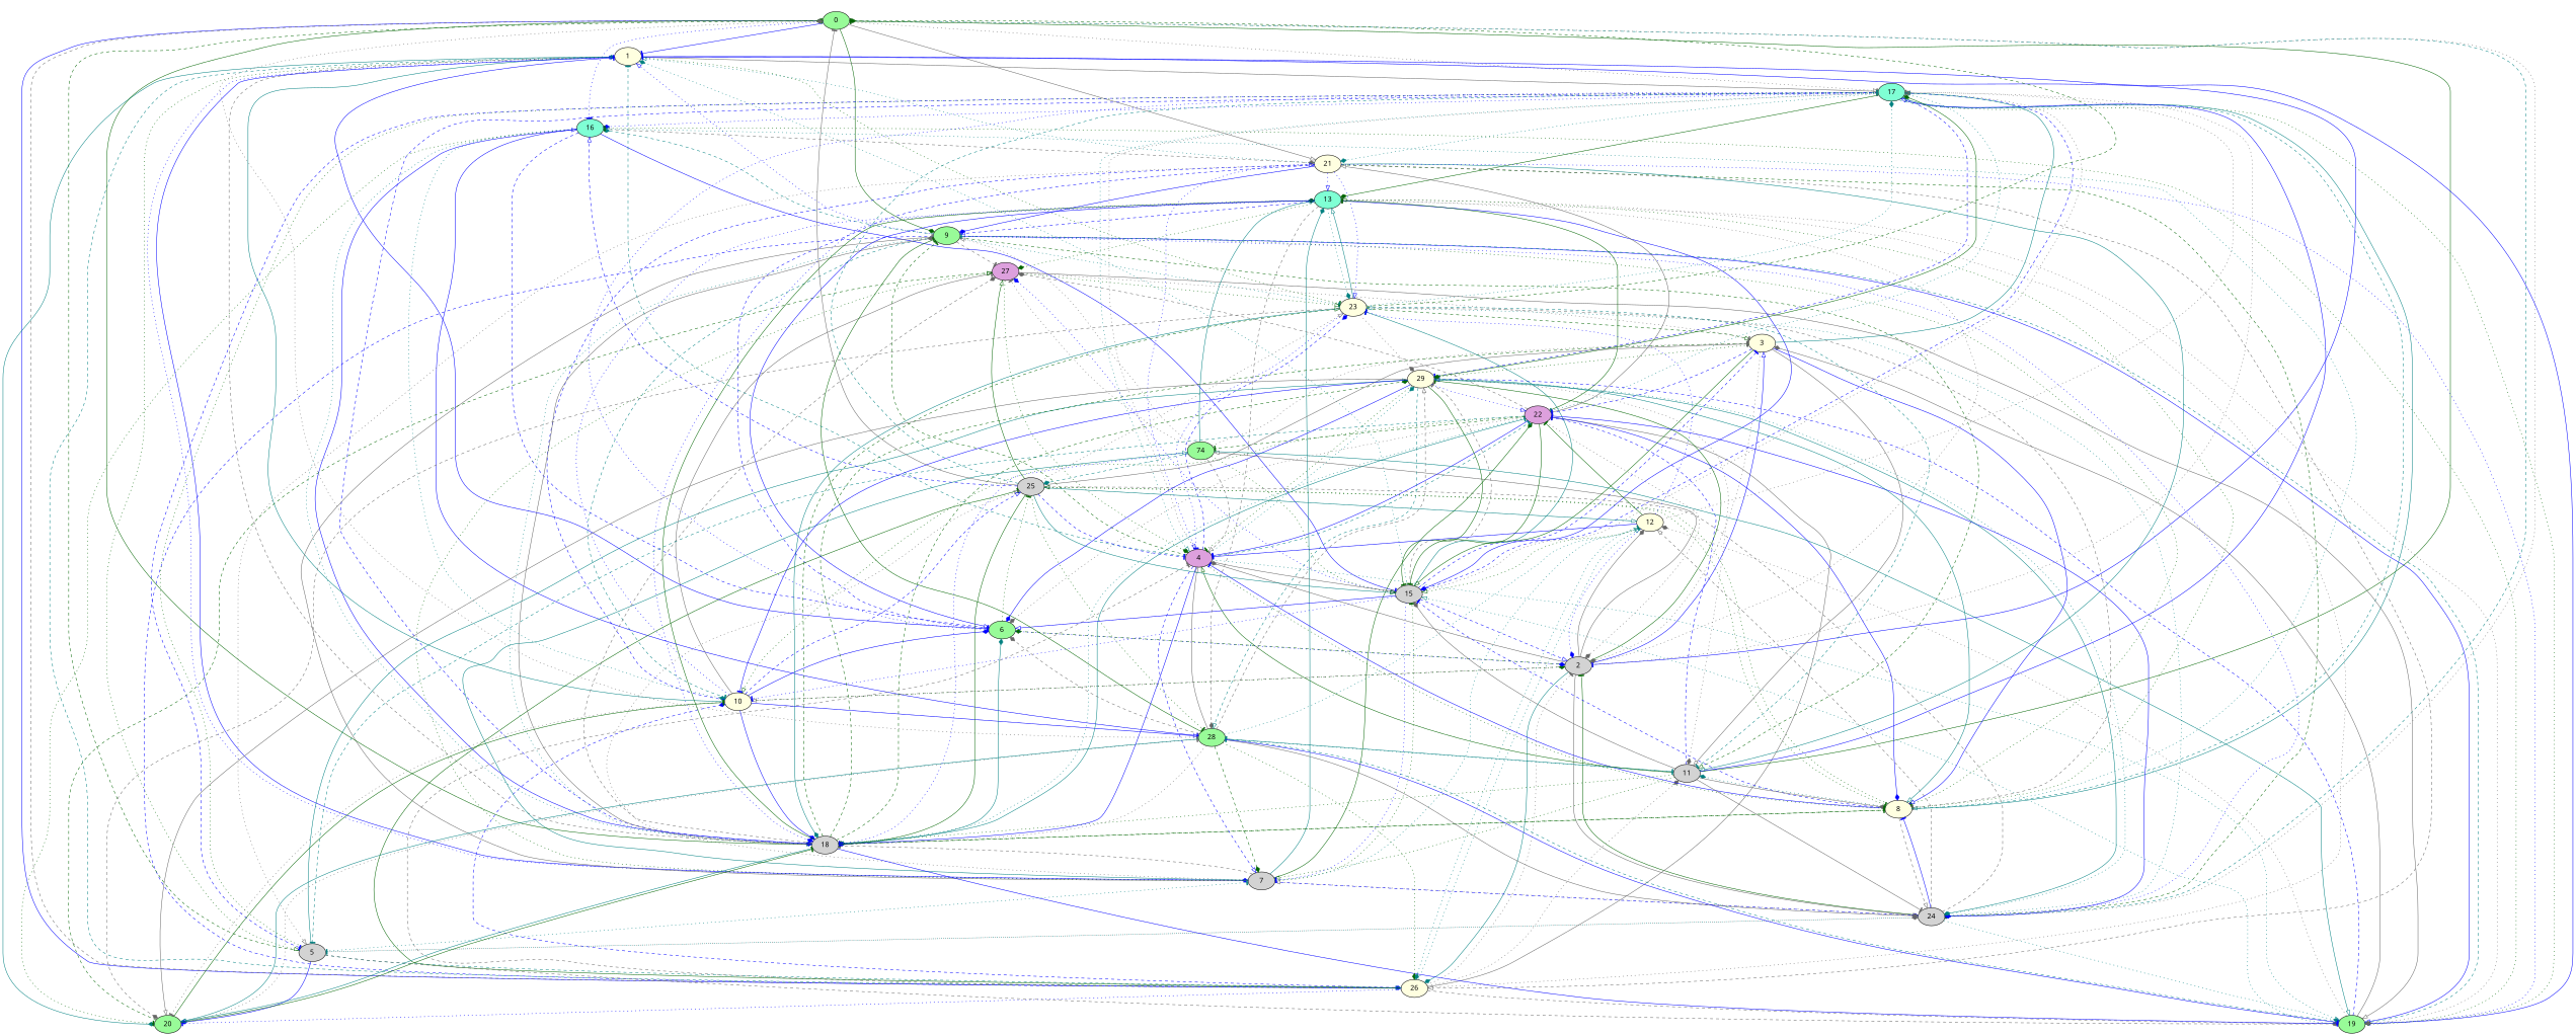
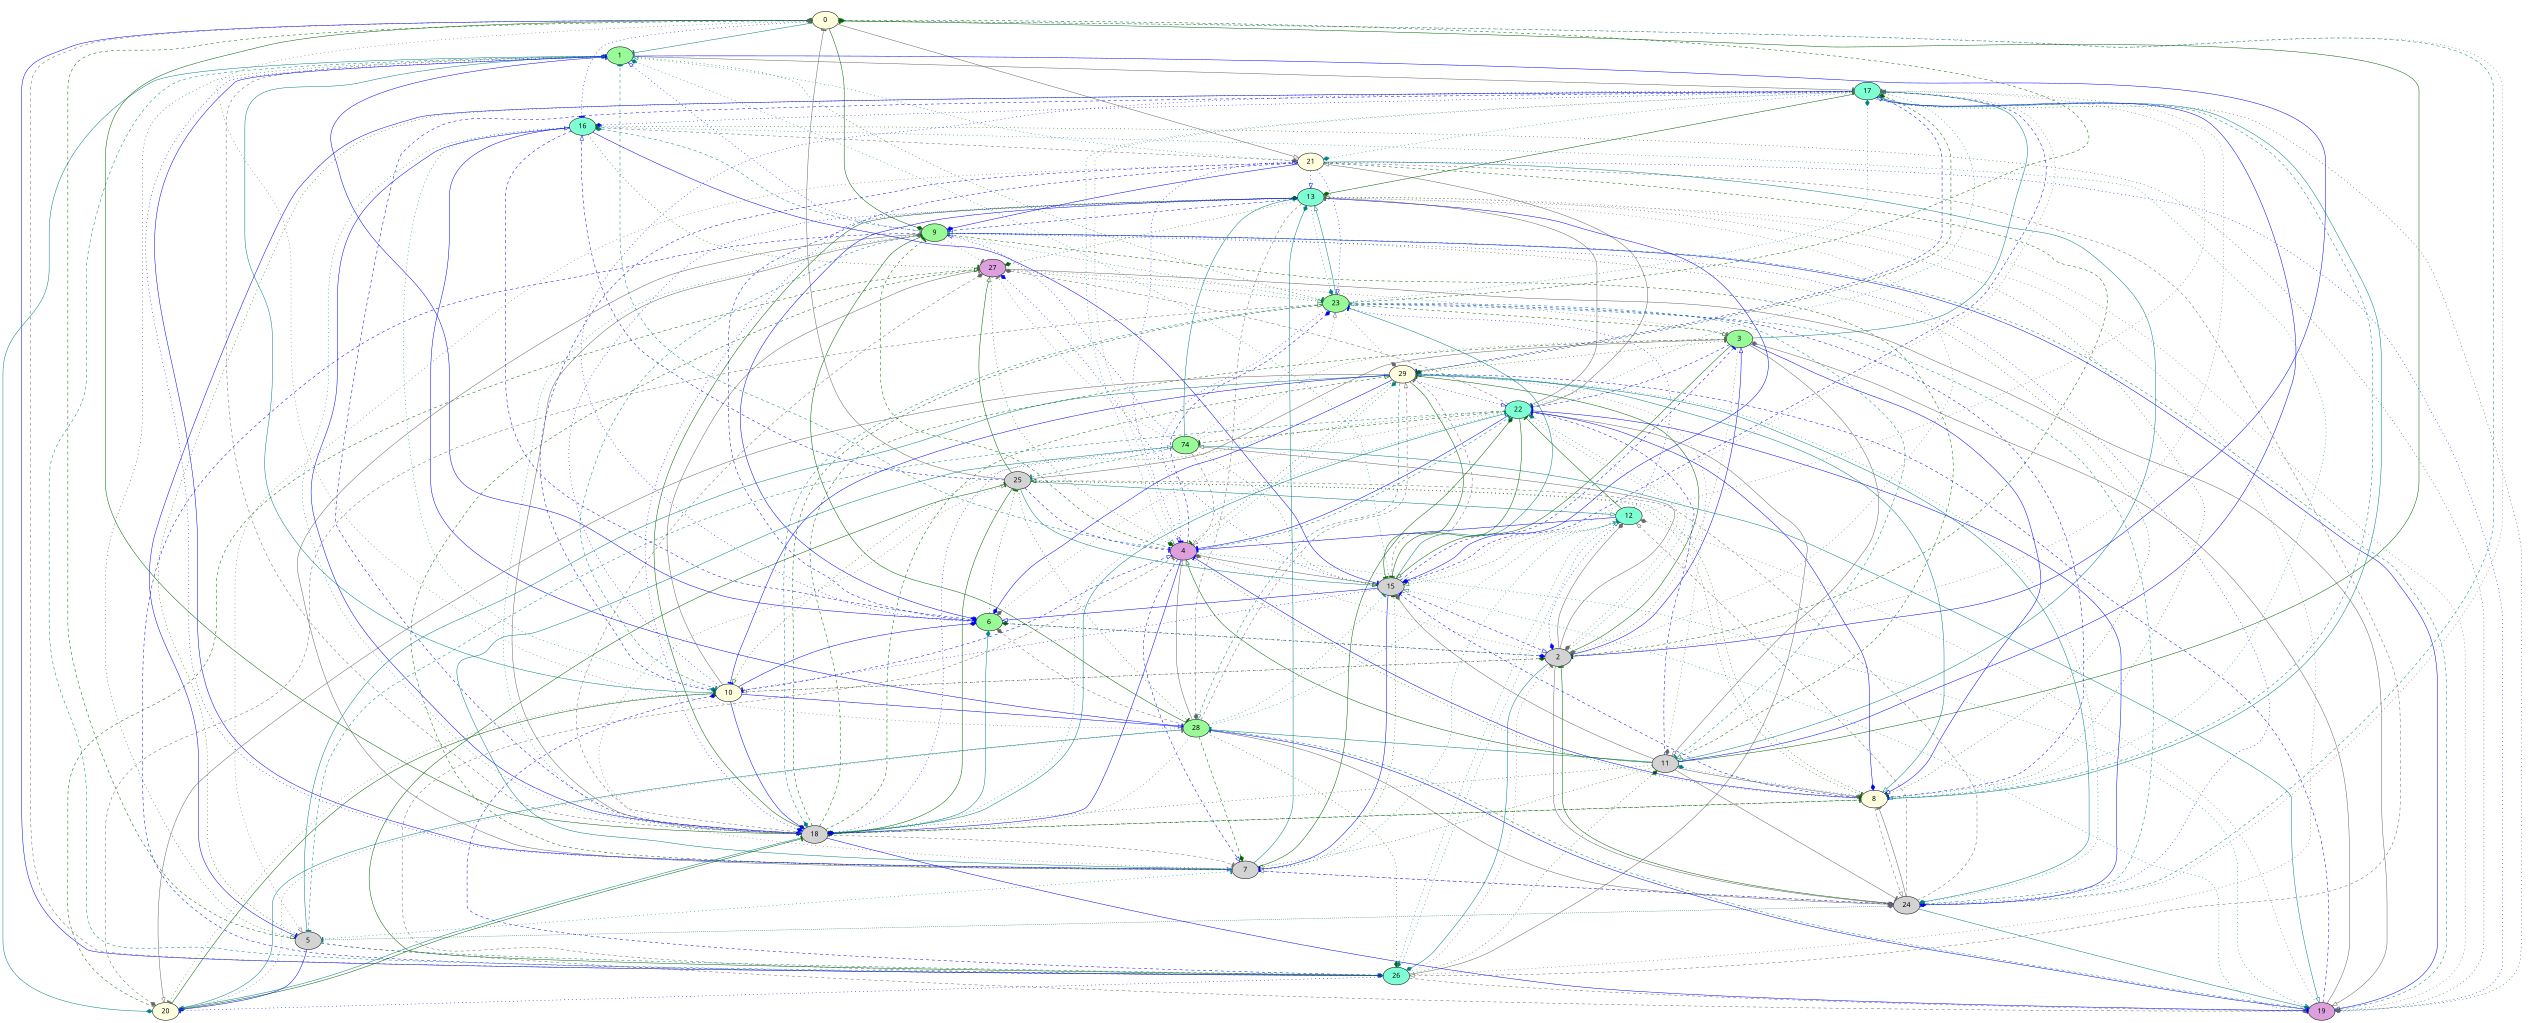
  digraph {
    fontname="Noto Sans"
    node [fillcolor=palegreen fontname="Noto Sans" style=filled]
    edge [arrowhead=tee color=gray40 fontname="Noto Sans" style=dotted]
-   n1 [label=0]
-   n2 [fillcolor=lightyellow label=1]
+   n1 [fillcolor=lightyellow label=0]
+   n2 [label=1]
    n3 [label=9]
    n4 [fillcolor=aquamarine label=16]
    n5 [fillcolor=aquamarine label=17]
    n6 [fillcolor=lightyellow label=21]
    n7 [fillcolor=lightgrey label=24]
-   n8 [fillcolor=lightyellow label=26]
+   n8 [fillcolor=aquamarine label=26]
    n9 [fillcolor=lightgrey label=2]
    n10 [fillcolor=lightgrey label=5]
    n11 [fillcolor=lightgrey label=7]
    n12 [fillcolor=lightyellow label=10]
    n13 [fillcolor=lightgrey label=18]
-   n14 [label=20]
-   n15 [fillcolor=lightyellow label=23]
+   n14 [fillcolor=lightyellow label=20]
+   n15 [label=23]
    n16 [fillcolor=lightyellow label=8]
    n17 [fillcolor=lightgrey label=11]
-   n18 [label=19]
+   n18 [fillcolor=plum label=19]
    n19 [fillcolor=plum label=27]
    n20 [label=6]
    n21 [fillcolor=lightgrey label=15]
    n22 [label=28]
    n23 [fillcolor=plum label=4]
    n24 [fillcolor=aquamarine label=13]
-   n25 [fillcolor=plum label=22]
+   n25 [fillcolor=aquamarine label=22]
    n26 [fillcolor=lightyellow label=29]
-   n27 [fillcolor=lightyellow label=12]
+   n27 [fillcolor=aquamarine label=12]
    n28 [fillcolor=lightgrey label=25]
-   n29 [fillcolor=lightyellow label=3]
+   n29 [label=3]
    n30 [label=74]
-   n1 -> n2 [color=blue style=solid]
+   n1 -> n2 [color=teal style=solid]
    n1 -> n3 [arrowhead=diamond color=darkgreen style=solid]
    n1 -> n4 [color=blue]
-   n1 -> n5 [arrowhead=onormal]
    n1 -> n6 [arrowhead=onormal style=solid]
    n1 -> n7 [arrowhead=diamond color=teal style=dashed]
    n1 -> n8 [arrowhead=diamond color=blue style=solid]
    n2 -> n5 [style=solid]
    n2 -> n9 [color=blue style=solid]
    n2 -> n10 [arrowhead=onormal color=darkgreen]
-   n2 -> n11 [arrowhead=diamond color=blue]
+   n2 -> n11 [arrowhead=onormal color=blue]
    n2 -> n12 [color=teal style=solid]
    n2 -> n13 [arrowhead=onormal style=dashed]
    n2 -> n14 [arrowhead=diamond color=teal style=solid]
    n2 -> n15 [color=darkgreen]
    n3 -> n2 [arrowhead=onormal color=blue]
    n3 -> n4 [arrowhead=diamond color=teal style=dashed]
    n3 -> n7 [color=blue]
    n3 -> n8 [arrowhead=onormal color=blue style=dashed]
    n3 -> n12 [color=teal style=dashed]
    n3 -> n13 [arrowhead=onormal color=teal]
    n3 -> n15 [color=teal]
    n3 -> n16 [color=darkgreen]
    n3 -> n17 [arrowhead=onormal color=darkgreen style=dashed]
    n3 -> n18 [arrowhead=onormal color=blue style=solid]
-   n3 -> n19 [style=dashed]
+   n3 -> n19
    n4 -> n6 [arrowhead=diamond style=dashed]
    n4 -> n12 [arrowhead=diamond color=teal]
    n4 -> n13 [arrowhead=diamond color=teal]
-   n4 -> n14 [color=darkgreen]
+   n4 -> n19 [color=darkgreen]
    n4 -> n20 [color=blue style=dashed]
    n4 -> n21 [color=blue style=solid]
    n4 -> n22 [color=blue style=solid]
    n5 -> n4 [arrowhead=diamond color=blue]
    n5 -> n6 [arrowhead=diamond color=teal]
-   n5 -> n10 [color=blue style=dashed]
+   n5 -> n10 [color=blue style=solid]
    n5 -> n13 [arrowhead=diamond color=blue style=dashed]
    n5 -> n16 [arrowhead=onormal color=teal style=dashed]
    n5 -> n18 [arrowhead=diamond color=darkgreen]
    n5 -> n20 [color=blue]
    n5 -> n21 [arrowhead=diamond color=blue style=dashed]
    n5 -> n23 [arrowhead=onormal color=teal]
    n5 -> n24 [arrowhead=diamond color=darkgreen style=solid]
    n5 -> n25 [color=teal]
    n5 -> n26 [color=blue style=dashed]
    n6 -> n2 [arrowhead=onormal color=teal]
    n6 -> n3 [arrowhead=diamond color=blue style=solid]
    n6 -> n8 [arrowhead=onormal style=dashed]
-   n6 -> n7 [color=darkgreen style=dashed]
+   n6 -> n9 [color=darkgreen style=dashed]
    n6 -> n10 [arrowhead=onormal]
    n6 -> n15 [arrowhead=onormal color=blue]
    n6 -> n17 [arrowhead=onormal color=teal style=solid]
    n6 -> n18 [arrowhead=onormal color=blue]
    n6 -> n20 [color=blue style=dashed]
    n6 -> n23 [arrowhead=onormal color=blue]
    n6 -> n24 [arrowhead=onormal color=blue]
    n7 -> n1
    n7 -> n9 [color=darkgreen style=solid]
    n7 -> n10 [color=teal]
    n7 -> n11 [arrowhead=onormal]
-   n7 -> n15 [arrowhead=onormal color=teal]
-   n7 -> n16 [color=blue style=solid]
-   n7 -> n18 [arrowhead=diamond color=teal]
+   n7 -> n15 [arrowhead=onormal color=teal style=dashed]
+   n7 -> n16 [style=solid]
+   n7 -> n18 [arrowhead=diamond color=teal style=solid]
    n7 -> n26 [arrowhead=onormal color=teal]
    n7 -> n27 [arrowhead=onormal style=dashed]
    n7 -> n28 [arrowhead=onormal style=dashed]
    n8 -> n1 [arrowhead=diamond style=dashed]
    n8 -> n2 [arrowhead=diamond color=teal style=dashed]
    n8 -> n9
    n8 -> n12 [arrowhead=diamond color=blue style=dashed]
    n8 -> n14 [color=blue]
-   n8 -> n17 [arrowhead=diamond]
+   n8 -> n17 [arrowhead=diamond color=darkgreen]
    n8 -> n18 [arrowhead=onormal style=dashed]
    n8 -> n23 [style=dashed]
    n8 -> n24
    n8 -> n25 [style=solid]
    n8 -> n27 [arrowhead=onormal color=teal]
    n8 -> n28 [color=darkgreen style=solid]
    n9 -> n5
    n9 -> n7 [arrowhead=onormal style=solid]
    n9 -> n8 [arrowhead=diamond color=teal style=solid]
    n9 -> n12 [arrowhead=onormal style=dashed]
    n9 -> n20 [arrowhead=diamond color=darkgreen style=dashed]
-   n9 -> n23 [arrowhead=diamond style=solid]
+   n9 -> n23 [arrowhead=diamond]
    n9 -> n24
+   n9 -> n25 [arrowhead=diamond color=teal]
    n9 -> n26 [color=darkgreen style=solid]
    n9 -> n27 [arrowhead=diamond style=solid]
    n9 -> n29 [arrowhead=onormal color=blue style=solid]
    n9 -> n30 [arrowhead=onormal style=solid]
    n10 -> n1 [arrowhead=diamond color=darkgreen style=dashed]
    n10 -> n5 [color=darkgreen]
    n10 -> n7 [arrowhead=diamond]
    n10 -> n8 [arrowhead=onormal color=teal style=dashed]
    n10 -> n11 [color=teal]
    n10 -> n14 [arrowhead=diamond color=blue style=solid]
    n10 -> n18 [arrowhead=diamond style=dashed]
    n10 -> n26 [arrowhead=onormal color=teal style=solid]
    n11 -> n2 [arrowhead=onormal color=blue style=solid]
    n11 -> n3 [style=solid]
    n11 -> n7 [arrowhead=diamond color=blue style=dashed]
-   n11 -> n13 [style=dashed]
-   n11 -> n19 [arrowhead=onormal color=darkgreen]
+   n13 -> n11 [style=dashed]
+   n11 -> n19 [arrowhead=onormal color=darkgreen style=dashed]
    n11 -> n21 [color=darkgreen]
    n11 -> n24 [arrowhead=diamond color=teal style=solid]
    n11 -> n25 [arrowhead=diamond color=darkgreen style=solid]
    n11 -> n27 [color=teal]
    n11 -> n28 [arrowhead=onormal]
    n11 -> n30 [arrowhead=onormal color=teal style=solid]
    n12 -> n6 [arrowhead=onormal color=blue style=dashed]
    n12 -> n9 [arrowhead=diamond color=darkgreen]
    n12 -> n13 [arrowhead=diamond color=blue style=solid]
    n12 -> n14
    n12 -> n19 [style=solid]
    n12 -> n20 [arrowhead=diamond color=blue style=solid]
    n12 -> n22 [arrowhead=onormal color=blue style=solid]
    n12 -> n24 [arrowhead=diamond color=blue]
-   n12 -> n28 [arrowhead=onormal color=blue style=dashed]
+   n12 -> n23 [arrowhead=onormal color=blue style=dashed]
    n13 -> n1 [color=darkgreen style=solid]
    n13 -> n3 [arrowhead=diamond style=solid]
    n13 -> n4 [arrowhead=onormal color=blue style=solid]
    n13 -> n14 [arrowhead=onormal color=teal style=solid]
    n13 -> n15 [arrowhead=onormal color=darkgreen style=dashed]
    n13 -> n16 [color=darkgreen style=dashed]
    n13 -> n18 [color=blue style=solid]
    n13 -> n19 [arrowhead=diamond style=dashed]
    n13 -> n20 [arrowhead=diamond color=teal style=solid]
    n13 -> n24 [arrowhead=diamond color=darkgreen style=solid]
    n13 -> n25 [color=teal style=solid]
-   n13 -> n26 [arrowhead=diamond color=darkgreen style=dashed]
+   n13 -> n26 [arrowhead=onormal color=darkgreen style=dashed]
    n13 -> n29 [color=darkgreen style=dashed]
    n14 -> n12 [color=darkgreen style=solid]
    n14 -> n13 [color=darkgreen style=solid]
    n14 -> n19 [arrowhead=onormal color=darkgreen style=dashed]
    n14 -> n22
    n15 -> n1 [arrowhead=diamond color=darkgreen style=dashed]
    n15 -> n5 [arrowhead=diamond color=teal]
-   n15 -> n13 [arrowhead=diamond color=teal style=solid]
+   n15 -> n13 [arrowhead=diamond color=teal style=dashed]
    n15 -> n14 [arrowhead=diamond style=dashed]
-   n15 -> n16 [style=dashed]
+   n15 -> n16 [color=blue style=dashed]
    n15 -> n17 [color=teal style=dashed]
    n15 -> n23 [color=blue]
    n15 -> n24 [arrowhead=onormal color=teal style=solid]
    n15 -> n26 [arrowhead=diamond]
    n15 -> n29 [arrowhead=onormal color=darkgreen style=dashed]
    n16 -> n4 [arrowhead=onormal color=teal]
    n16 -> n5 [arrowhead=onormal color=teal style=solid]
    n16 -> n7 [arrowhead=onormal style=dashed]
    n16 -> n13 [color=darkgreen style=dashed]
    n16 -> n17 [arrowhead=diamond color=teal]
    n16 -> n21 [color=blue style=dashed]
    n16 -> n23 [color=blue style=solid]
    n16 -> n24 [arrowhead=onormal color=darkgreen]
    n16 -> n28 [arrowhead=onormal color=darkgreen]
    n17 -> n1 [color=darkgreen style=solid]
    n17 -> n5 [arrowhead=onormal color=blue style=solid]
    n17 -> n7 [style=solid]
    n17 -> n11 [arrowhead=onormal color=darkgreen]
    n17 -> n13 [arrowhead=diamond color=darkgreen]
    n17 -> n16 [arrowhead=diamond style=solid]
    n17 -> n21 [arrowhead=diamond style=solid]
    n17 -> n22 [color=teal style=solid]
    n17 -> n23 [arrowhead=onormal color=darkgreen style=solid]
    n17 -> n25 [color=blue style=dashed]
-   n18 -> n2 [color=blue style=solid]
    n18 -> n3 [color=teal style=dashed]
    n18 -> n4 [color=darkgreen]
    n18 -> n21 [arrowhead=onormal color=teal]
    n18 -> n22 [color=teal style=dashed]
    n18 -> n26 [arrowhead=onormal color=blue style=dashed]
    n18 -> n27 [arrowhead=diamond]
    n18 -> n29 [arrowhead=diamond style=solid]
    n19 -> n15 [arrowhead=onormal color=darkgreen]
    n19 -> n18 [arrowhead=onormal style=solid]
    n19 -> n23 [arrowhead=diamond color=darkgreen]
    n19 -> n29
    n20 -> n2 [color=blue style=solid]
    n20 -> n9 [arrowhead=diamond color=blue]
    n20 -> n28 [color=darkgreen]
    n21 -> n2 [arrowhead=diamond color=teal]
    n21 -> n5 [arrowhead=diamond]
    n21 -> n9 [arrowhead=onormal color=blue style=dashed]
-   n21 -> n11 [color=blue]
+   n21 -> n11 [color=blue style=solid]
    n21 -> n12 [color=blue]
    n21 -> n15 [color=teal style=solid]
    n21 -> n19 [arrowhead=diamond color=blue]
    n21 -> n20 [arrowhead=onormal color=blue style=solid]
    n21 -> n26 [style=dashed]
    n21 -> n29 [color=blue style=dashed]
    n22 -> n1 [arrowhead=diamond]
    n22 -> n3 [color=darkgreen style=solid]
    n22 -> n7 [arrowhead=diamond style=solid]
    n22 -> n8 [arrowhead=diamond color=darkgreen]
    n22 -> n11 [arrowhead=diamond color=darkgreen style=dashed]
    n22 -> n13 [arrowhead=diamond]
    n22 -> n14 [arrowhead=onormal color=teal style=solid]
-   n22 -> n17 [color=teal]
+   n22 -> n21 [color=teal]
    n22 -> n18 [color=blue style=solid]
    n22 -> n20 [arrowhead=diamond style=dashed]
    n22 -> n23 [arrowhead=onormal style=solid]
    n22 -> n26 [arrowhead=onormal style=dashed]
    n22 -> n27 [arrowhead=onormal color=teal]
    n23 -> n2 [color=teal style=dashed]
    n23 -> n3 [color=darkgreen style=dashed]
    n23 -> n5
    n23 -> n11 [arrowhead=onormal color=blue style=dashed]
    n23 -> n13 [arrowhead=diamond color=blue style=solid]
    n23 -> n15 [arrowhead=diamond color=blue style=dashed]
    n23 -> n16 [color=darkgreen]
    n23 -> n18 [arrowhead=onormal color=teal]
    n23 -> n21 [arrowhead=onormal style=solid]
    n23 -> n25 [color=teal style=dashed]
    n23 -> n26 [arrowhead=diamond color=teal]
    n24 -> n3 [arrowhead=onormal color=blue style=dashed]
    n24 -> n13 [arrowhead=diamond color=blue]
    n24 -> n15 [arrowhead=diamond color=teal]
    n24 -> n18 [arrowhead=diamond]
    n24 -> n19 [arrowhead=diamond color=darkgreen]
-   n24 -> n20 [arrowhead=onormal color=blue style=solid]
+   n24 -> n20 [arrowhead=diamond color=blue style=solid]
    n24 -> n21 [arrowhead=onormal color=blue style=solid]
    n24 -> n22 [arrowhead=diamond style=dashed]
    n25 -> n6 [arrowhead=onormal style=solid]
    n25 -> n7 [arrowhead=diamond color=blue style=solid]
    n25 -> n9 [arrowhead=diamond]
    n25 -> n10 [color=teal style=dashed]
    n25 -> n12 [arrowhead=onormal color=darkgreen]
    n25 -> n13 [arrowhead=onormal color=teal]
    n25 -> n16 [arrowhead=diamond color=blue style=solid]
    n25 -> n19 [arrowhead=diamond style=dashed]
    n25 -> n20 [arrowhead=diamond]
    n25 -> n21 [color=darkgreen style=solid]
    n25 -> n23 [color=blue style=solid]
-   n25 -> n24 [color=darkgreen style=solid]
+   n25 -> n24 [style=solid]
    n25 -> n30 [color=darkgreen style=dashed]
-   n26 -> n5 [arrowhead=diamond color=darkgreen style=solid]
+   n26 -> n5 [arrowhead=diamond color=darkgreen style=dashed]
    n26 -> n7 [arrowhead=diamond color=teal style=solid]
    n26 -> n12 [color=blue style=solid]
    n26 -> n14 [arrowhead=onormal style=solid]
    n26 -> n16 [arrowhead=onormal color=teal style=solid]
    n26 -> n17 [arrowhead=diamond]
    n26 -> n20 [arrowhead=diamond color=blue style=solid]
    n26 -> n21 [color=darkgreen style=solid]
    n26 -> n22 [arrowhead=onormal color=teal style=dashed]
    n26 -> n23 [color=darkgreen]
    n26 -> n25 [arrowhead=onormal color=blue]
    n27 -> n5 [arrowhead=onormal]
    n27 -> n8 [arrowhead=diamond color=teal]
    n27 -> n9 [arrowhead=diamond color=blue]
    n27 -> n15 [color=blue]
    n27 -> n21 [arrowhead=onormal color=darkgreen]
    n27 -> n23 [color=blue style=solid]
    n27 -> n25 [color=darkgreen style=solid]
    n28 -> n1 [style=solid]
    n28 -> n4 [arrowhead=onormal color=blue style=dashed]
-   n28 -> n5 [color=teal style=dashed]
    n28 -> n13 [color=darkgreen style=solid]
    n28 -> n16 [color=darkgreen]
    n28 -> n19 [arrowhead=onormal color=darkgreen style=solid]
    n28 -> n21 [arrowhead=onormal color=teal style=solid]
    n28 -> n22 [color=darkgreen]
    n28 -> n23 [color=blue style=dashed]
    n28 -> n27 [arrowhead=onormal color=teal style=solid]
    n28 -> n29 [style=solid]
    n29 -> n5 [arrowhead=onormal color=teal style=solid]
    n29 -> n9 [arrowhead=diamond]
    n29 -> n16 [arrowhead=onormal color=blue style=solid]
    n29 -> n17 [arrowhead=onormal style=solid]
    n29 -> n21 [arrowhead=onormal color=darkgreen style=solid]
    n29 -> n25 [color=blue style=dashed]
    n29 -> n26 [arrowhead=diamond color=darkgreen]
-   n30 -> n3 [arrowhead=onormal]
-   n30 -> n13 [color=blue]
-   n28 -> n15 [arrowhead=onormal]
+   n30 -> n3 [arrowhead=onormal color=blue]
+   n30 -> n13 [arrowhead=diamond color=blue]
+   n30 -> n15 [arrowhead=onormal]
    n30 -> n18 [arrowhead=onormal color=teal style=solid]
    n30 -> n19
    n30 -> n21 [arrowhead=onormal color=darkgreen]
    n30 -> n23 [arrowhead=onormal style=dashed]
    n30 -> n24 [arrowhead=onormal color=teal style=solid]
-   n30 -> n28 [arrowhead=diamond color=teal style=dashed]
+   n30 -> n28 [color=teal style=dashed]
    n30 -> n29
  }
